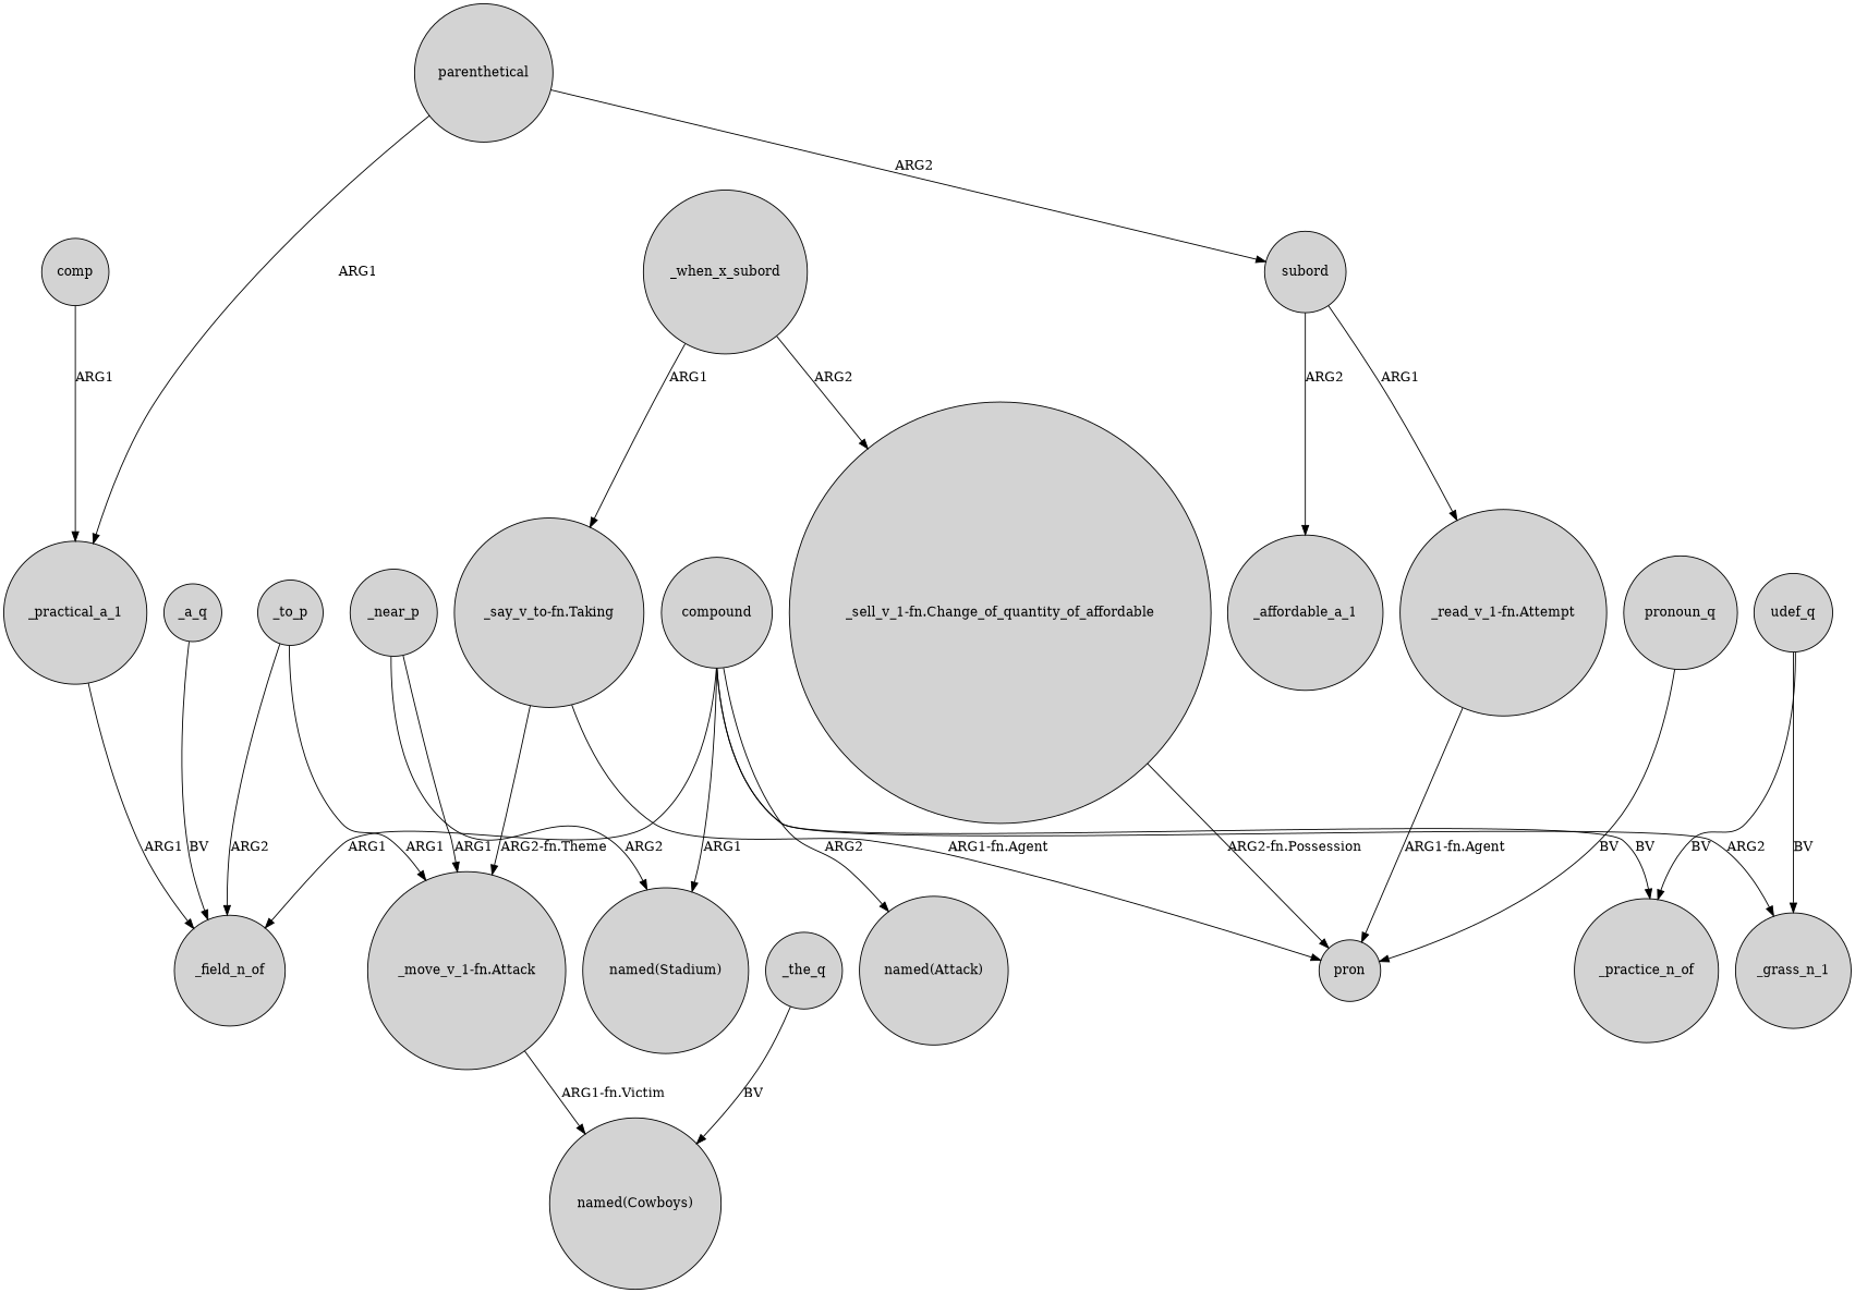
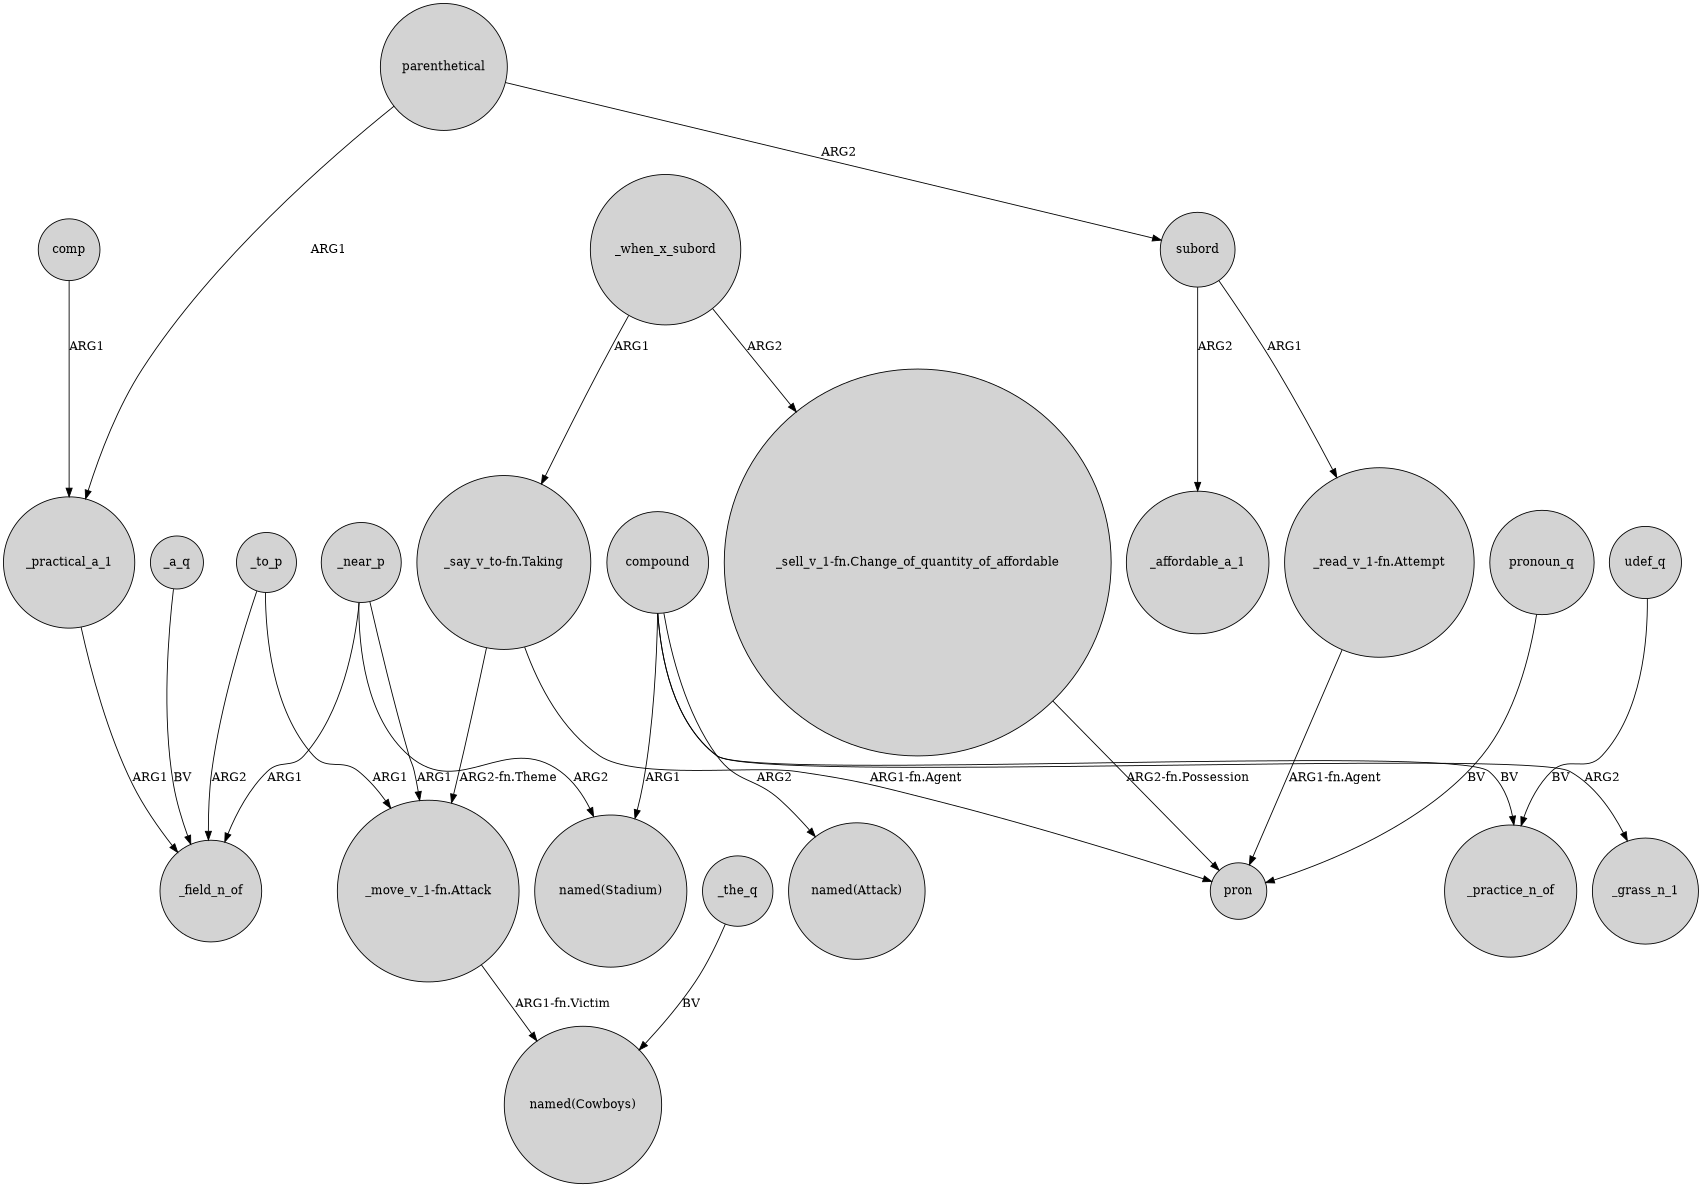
  digraph {
    node [shape=circle style=filled]
    n1 [label="named(Attack)"]
    _near_p
    "named(Stadium)"
    "_move_v_1-fn.Attack"
    "named(Cowboys)"
    compound
    _grass_n_1
    _field_n_of
    _practice_n_of
    _when_x_subord
    "_say_v_to-fn.Taking"
    n12 [label="_sell_v_1-fn.Change_of_quantity_of_affordable"]
    pron
    comp
    _practical_a_1
    udef_q
    _the_q
    _to_p
    subord
    _affordable_a_1
    "_read_v_1-fn.Attempt"
    pronoun_q
    parenthetical
    _a_q
    _near_p -> "named(Stadium)" [label=ARG2]
    _near_p -> "_move_v_1-fn.Attack" [label=ARG1]
    "_move_v_1-fn.Attack" -> "named(Cowboys)" [label="ARG1-fn.Victim"]
    compound -> n1 [label=ARG2]
    compound -> "named(Stadium)" [label=ARG1]
    compound -> _grass_n_1 [label=ARG2]
-   compound -> _field_n_of [label=ARG1]
+   _near_p -> _field_n_of [label=ARG1]
    compound -> _practice_n_of [label=BV]
    _when_x_subord -> "_say_v_to-fn.Taking" [label=ARG1]
    _when_x_subord -> n12 [label=ARG2]
    "_say_v_to-fn.Taking" -> "_move_v_1-fn.Attack" [label="ARG2-fn.Theme"]
    "_say_v_to-fn.Taking" -> pron [label="ARG1-fn.Agent"]
    n12 -> pron [label="ARG2-fn.Possession"]
    comp -> _practical_a_1 [label=ARG1]
    _practical_a_1 -> _field_n_of [label=ARG1]
-   udef_q -> _grass_n_1 [label=BV]
    udef_q -> _practice_n_of [label=BV]
    _the_q -> "named(Cowboys)" [label=BV]
    _to_p -> "_move_v_1-fn.Attack" [label=ARG1]
    _to_p -> _field_n_of [label=ARG2]
    subord -> _affordable_a_1 [label=ARG2]
    subord -> "_read_v_1-fn.Attempt" [label=ARG1]
    "_read_v_1-fn.Attempt" -> pron [label="ARG1-fn.Agent"]
    pronoun_q -> pron [label=BV]
    parenthetical -> _practical_a_1 [label=ARG1]
    parenthetical -> subord [label=ARG2]
    _a_q -> _field_n_of [label=BV]
  }
